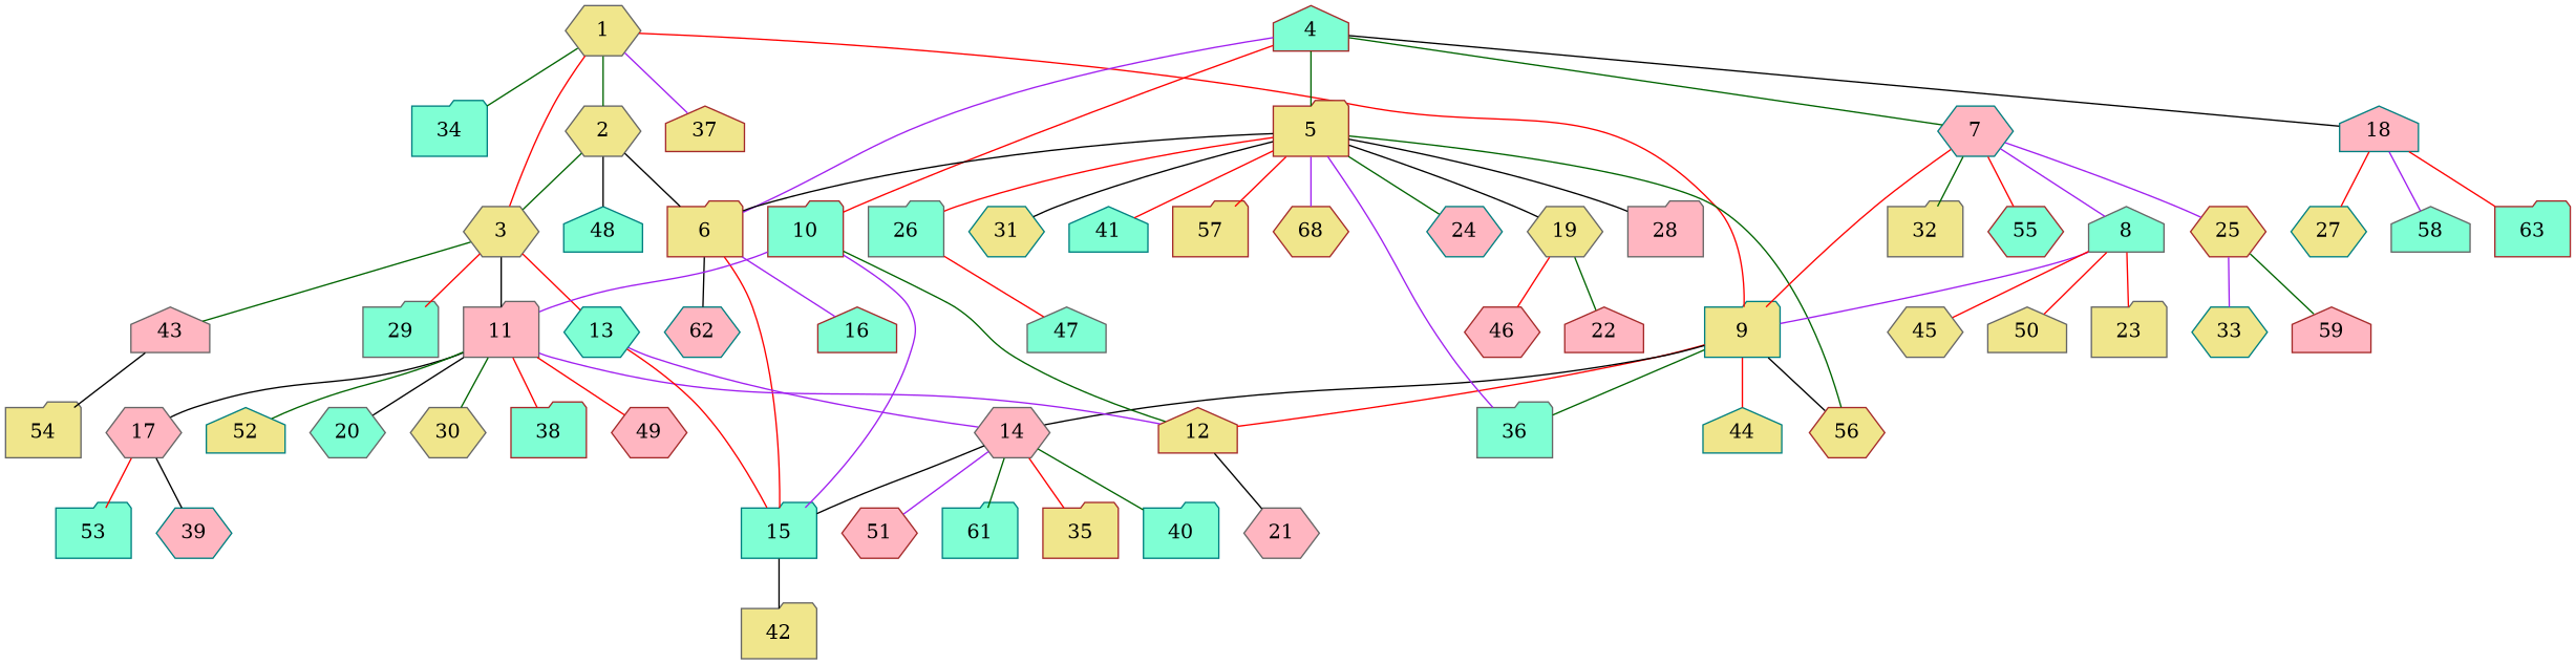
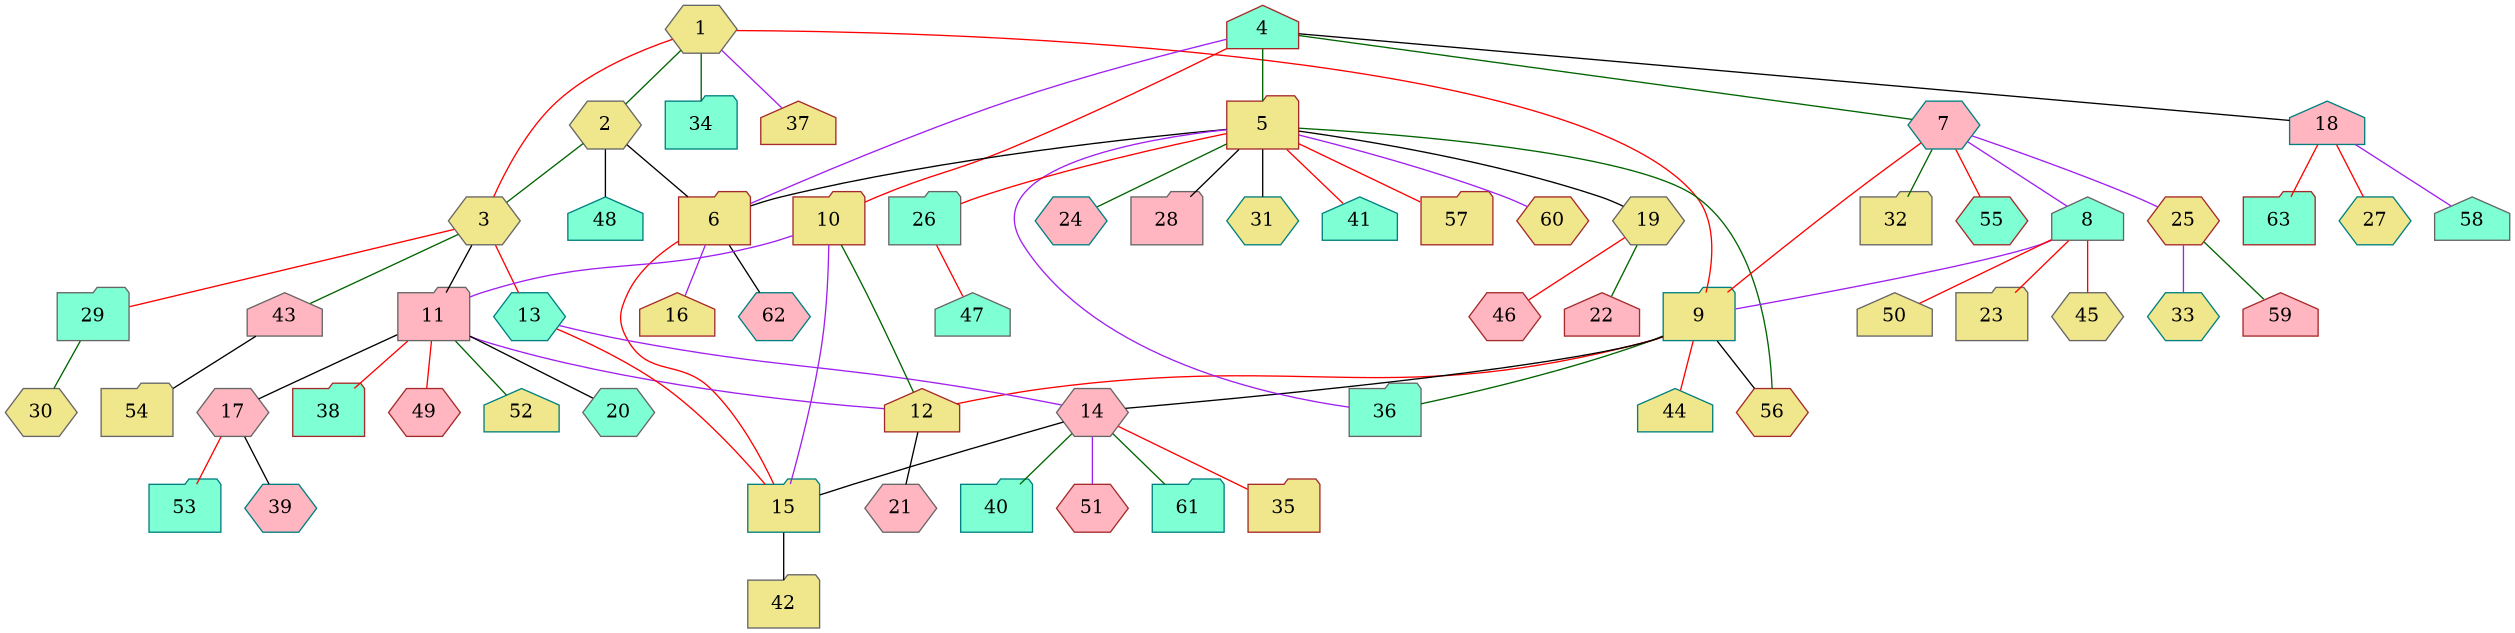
  graph {
    node [color=gray40 fillcolor=khaki shape=hexagon style=filled]
    edge [color=red]
    1
    2
    3
    9 [color=teal shape=folder]
    34 [color=teal fillcolor=aquamarine shape=folder]
    37 [color=brown shape=house]
    6 [color=brown shape=folder]
    48 [color=teal fillcolor=aquamarine shape=house]
    11 [fillcolor=lightpink shape=folder]
    13 [color=teal fillcolor=aquamarine]
    29 [fillcolor=aquamarine shape=folder]
    43 [fillcolor=lightpink shape=house]
    36 [fillcolor=aquamarine shape=folder]
    56 [color=brown]
    12 [color=brown shape=house]
    14 [fillcolor=lightpink]
    44 [color=teal shape=house]
-   15 [color=teal fillcolor=aquamarine shape=folder]
-   16 [color=brown fillcolor=aquamarine shape=house]
+   15 [color=teal shape=folder]
+   16 [color=brown shape=house]
    62 [color=teal fillcolor=lightpink]
    17 [fillcolor=lightpink]
    20 [fillcolor=aquamarine]
    30
    38 [color=brown fillcolor=aquamarine shape=folder]
    49 [color=brown fillcolor=lightpink]
    52 [color=teal shape=house]
    54 [shape=folder]
    4 [color=brown fillcolor=aquamarine shape=house]
    5 [color=brown shape=folder]
    7 [color=teal fillcolor=lightpink]
-   10 [color=brown fillcolor=aquamarine shape=folder]
+   10 [color=brown shape=folder]
    18 [color=teal fillcolor=lightpink shape=house]
    19
    24 [color=teal fillcolor=lightpink]
    26 [fillcolor=aquamarine shape=folder]
    28 [fillcolor=lightpink shape=folder]
    31 [color=teal]
    41 [color=teal fillcolor=aquamarine shape=house]
    57 [color=brown shape=folder]
-   60 [color=brown label=68]
+   60 [color=brown]
    8 [fillcolor=aquamarine shape=house]
    25 [color=brown]
    32 [shape=folder]
    55 [color=brown fillcolor=aquamarine]
    27 [color=teal]
    58 [fillcolor=aquamarine shape=house]
    63 [color=brown fillcolor=aquamarine shape=folder]
    22 [color=brown fillcolor=lightpink shape=house]
    46 [color=brown fillcolor=lightpink]
    47 [fillcolor=aquamarine shape=house]
    42 [shape=folder]
    23 [shape=folder]
    45
    50 [shape=house]
    33 [color=teal]
    59 [color=brown fillcolor=lightpink shape=house]
    21 [fillcolor=lightpink]
    35 [color=brown shape=folder]
    40 [color=teal fillcolor=aquamarine shape=folder]
    51 [color=brown fillcolor=lightpink]
    61 [color=teal fillcolor=aquamarine shape=folder]
    39 [color=teal fillcolor=lightpink]
    53 [color=teal fillcolor=aquamarine shape=folder]
    1 -- 2 [color=darkgreen]
    1 -- 3
    1 -- 9
    1 -- 34 [color=darkgreen]
    1 -- 37 [color=purple]
    2 -- 3 [color=darkgreen]
    2 -- 6 [color=black]
    2 -- 48 [color=black]
    3 -- 11 [color=black]
    3 -- 13
    3 -- 29
    3 -- 43 [color=darkgreen]
    9 -- 36 [color=darkgreen]
    9 -- 56 [color=black]
    9 -- 12
    9 -- 14 [color=black]
    9 -- 44
    6 -- 15
    6 -- 16 [color=purple]
    6 -- 62 [color=black]
    11 -- 12 [color=purple]
    11 -- 17 [color=black]
    11 -- 20 [color=black]
-   11 -- 30 [color=darkgreen]
+   29 -- 30 [color=darkgreen]
    11 -- 38
    11 -- 49
    11 -- 52 [color=darkgreen]
    13 -- 14 [color=purple]
    13 -- 15
    43 -- 54 [color=black]
    12 -- 21 [color=black]
    14 -- 15 [color=black]
    14 -- 35
    14 -- 40 [color=darkgreen]
    14 -- 51 [color=purple]
    14 -- 61 [color=darkgreen]
    15 -- 42 [color=black]
    17 -- 39 [color=black]
    17 -- 53
    4 -- 6 [color=purple]
    4 -- 5 [color=darkgreen]
    4 -- 7 [color=darkgreen]
    4 -- 10
    4 -- 18 [color=black]
    5 -- 6 [color=black]
    5 -- 36 [color=purple]
    5 -- 56 [color=darkgreen]
    5 -- 19 [color=black]
    5 -- 24 [color=darkgreen]
    5 -- 26
    5 -- 28 [color=black]
    5 -- 31 [color=black]
    5 -- 41
    5 -- 57
    5 -- 60 [color=purple]
    7 -- 9
    7 -- 8 [color=purple]
    7 -- 25 [color=purple]
    7 -- 32 [color=darkgreen]
    7 -- 55
    10 -- 11 [color=purple]
    10 -- 12 [color=darkgreen]
    10 -- 15 [color=purple]
    18 -- 27
    18 -- 58 [color=purple]
    18 -- 63
    19 -- 22 [color=darkgreen]
    19 -- 46
    26 -- 47
    8 -- 9 [color=purple]
    8 -- 23
    8 -- 45
    8 -- 50
    25 -- 33 [color=purple]
    25 -- 59 [color=darkgreen]
  }
